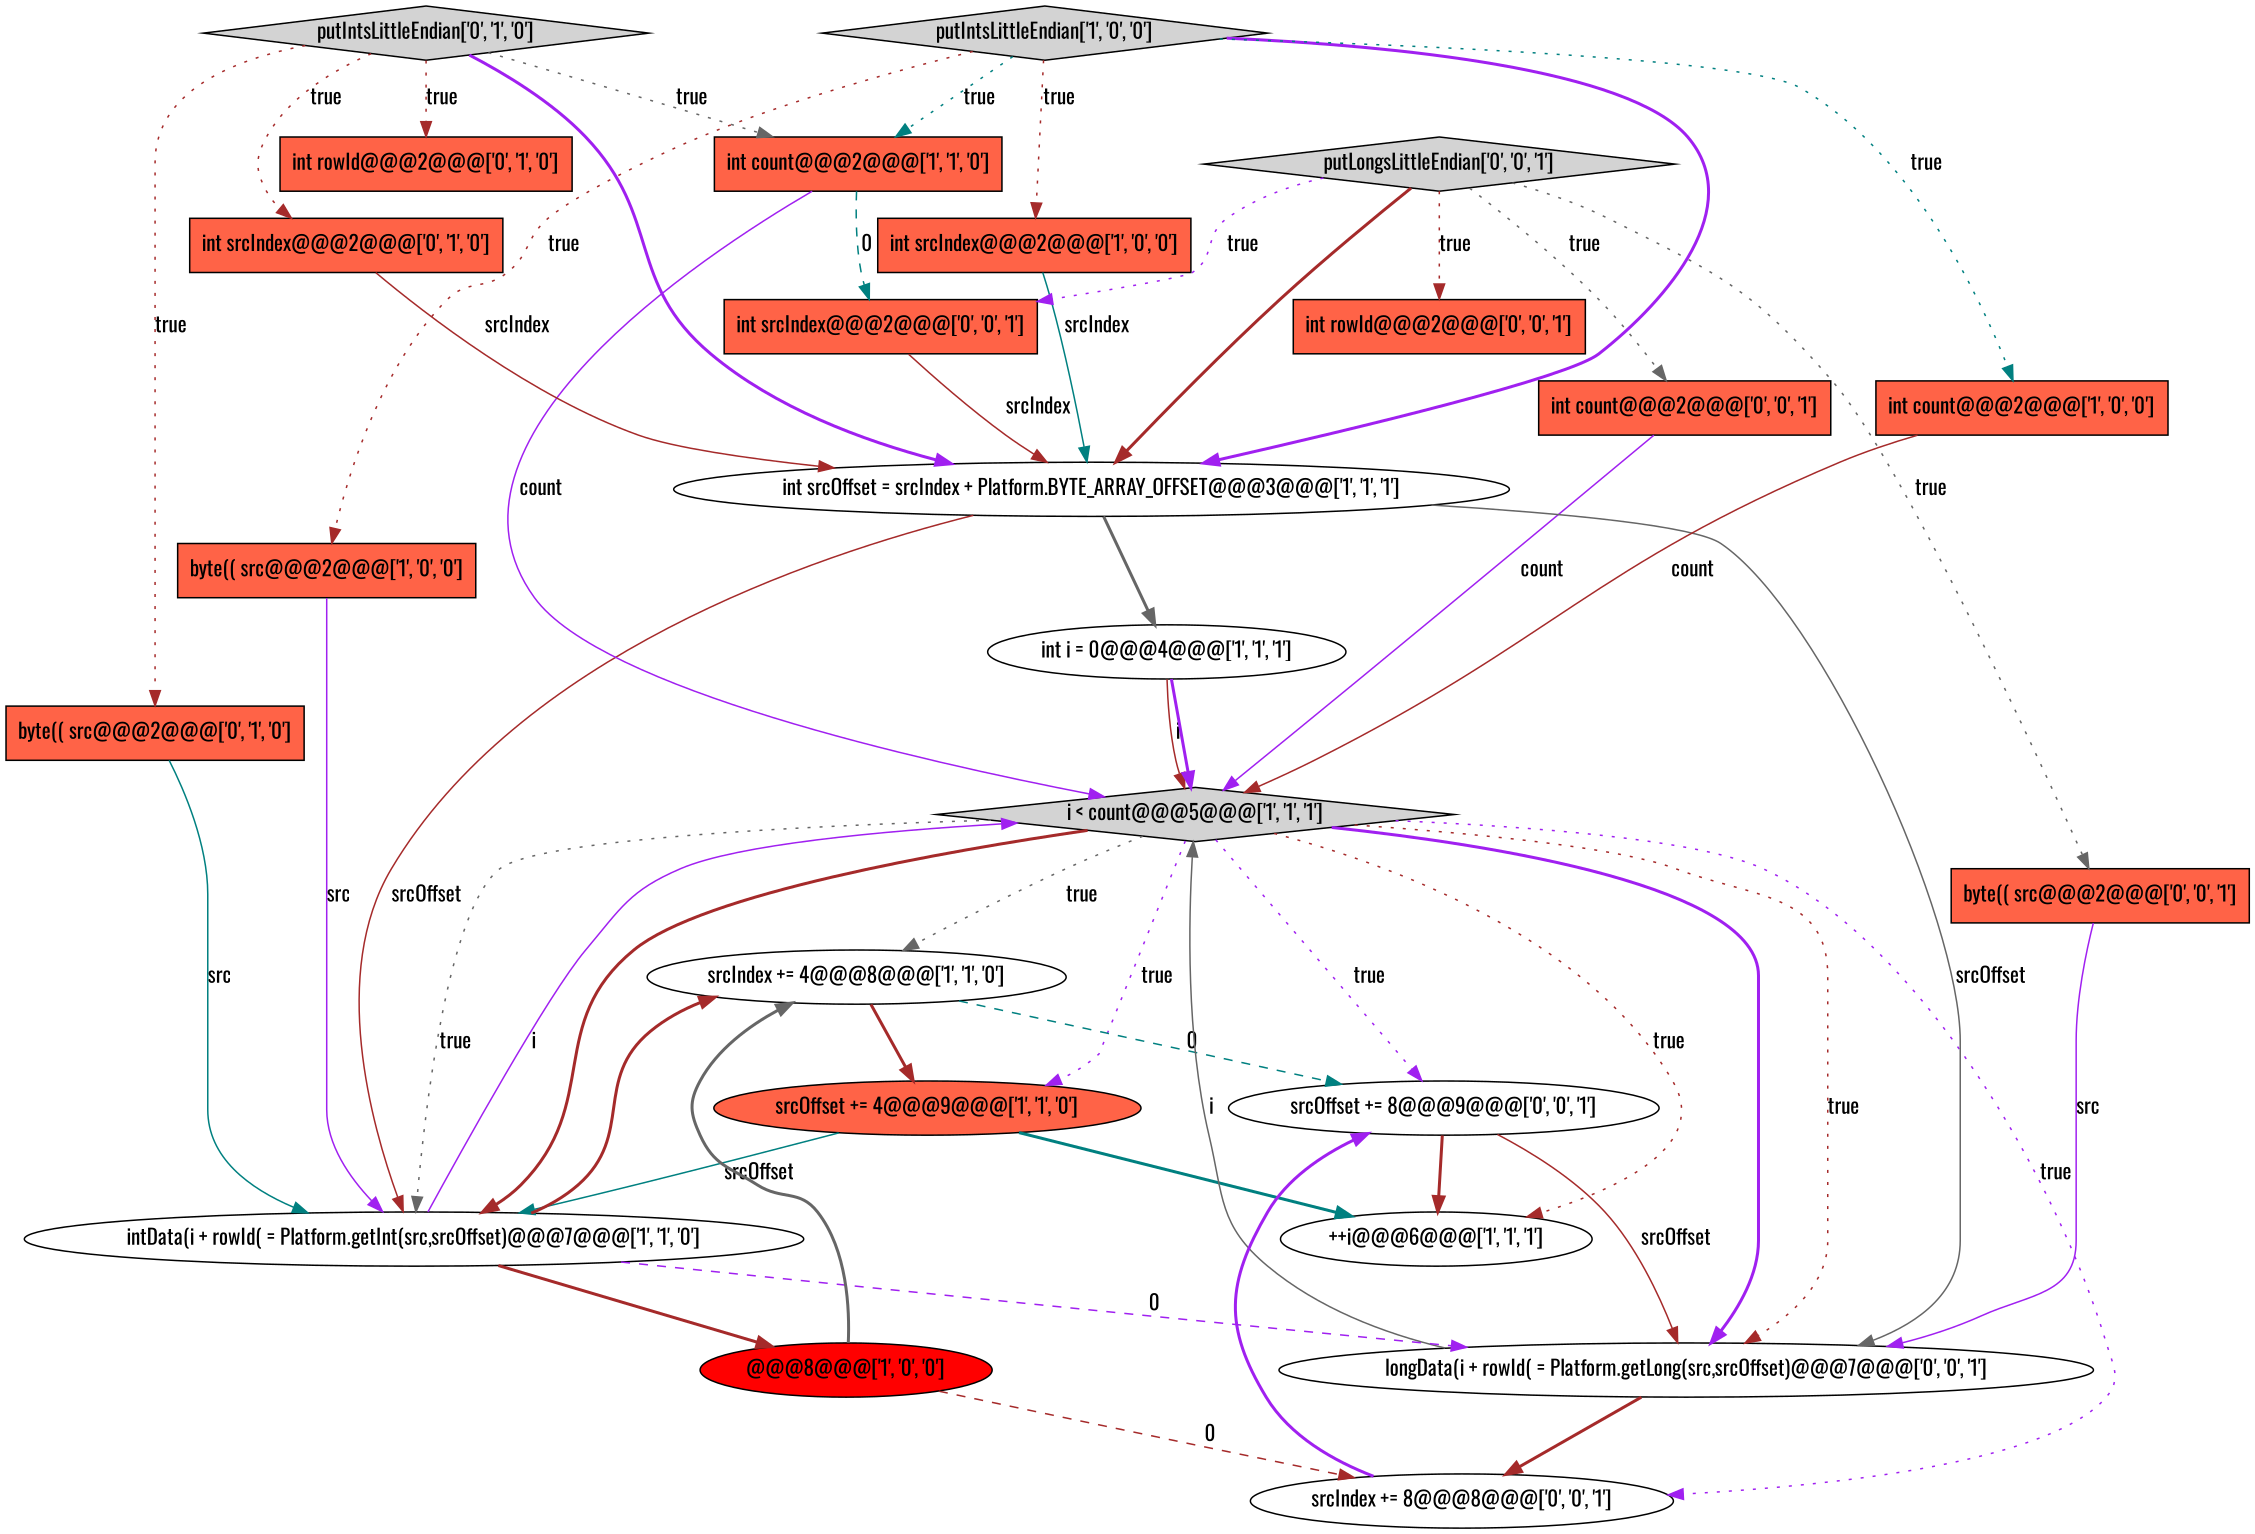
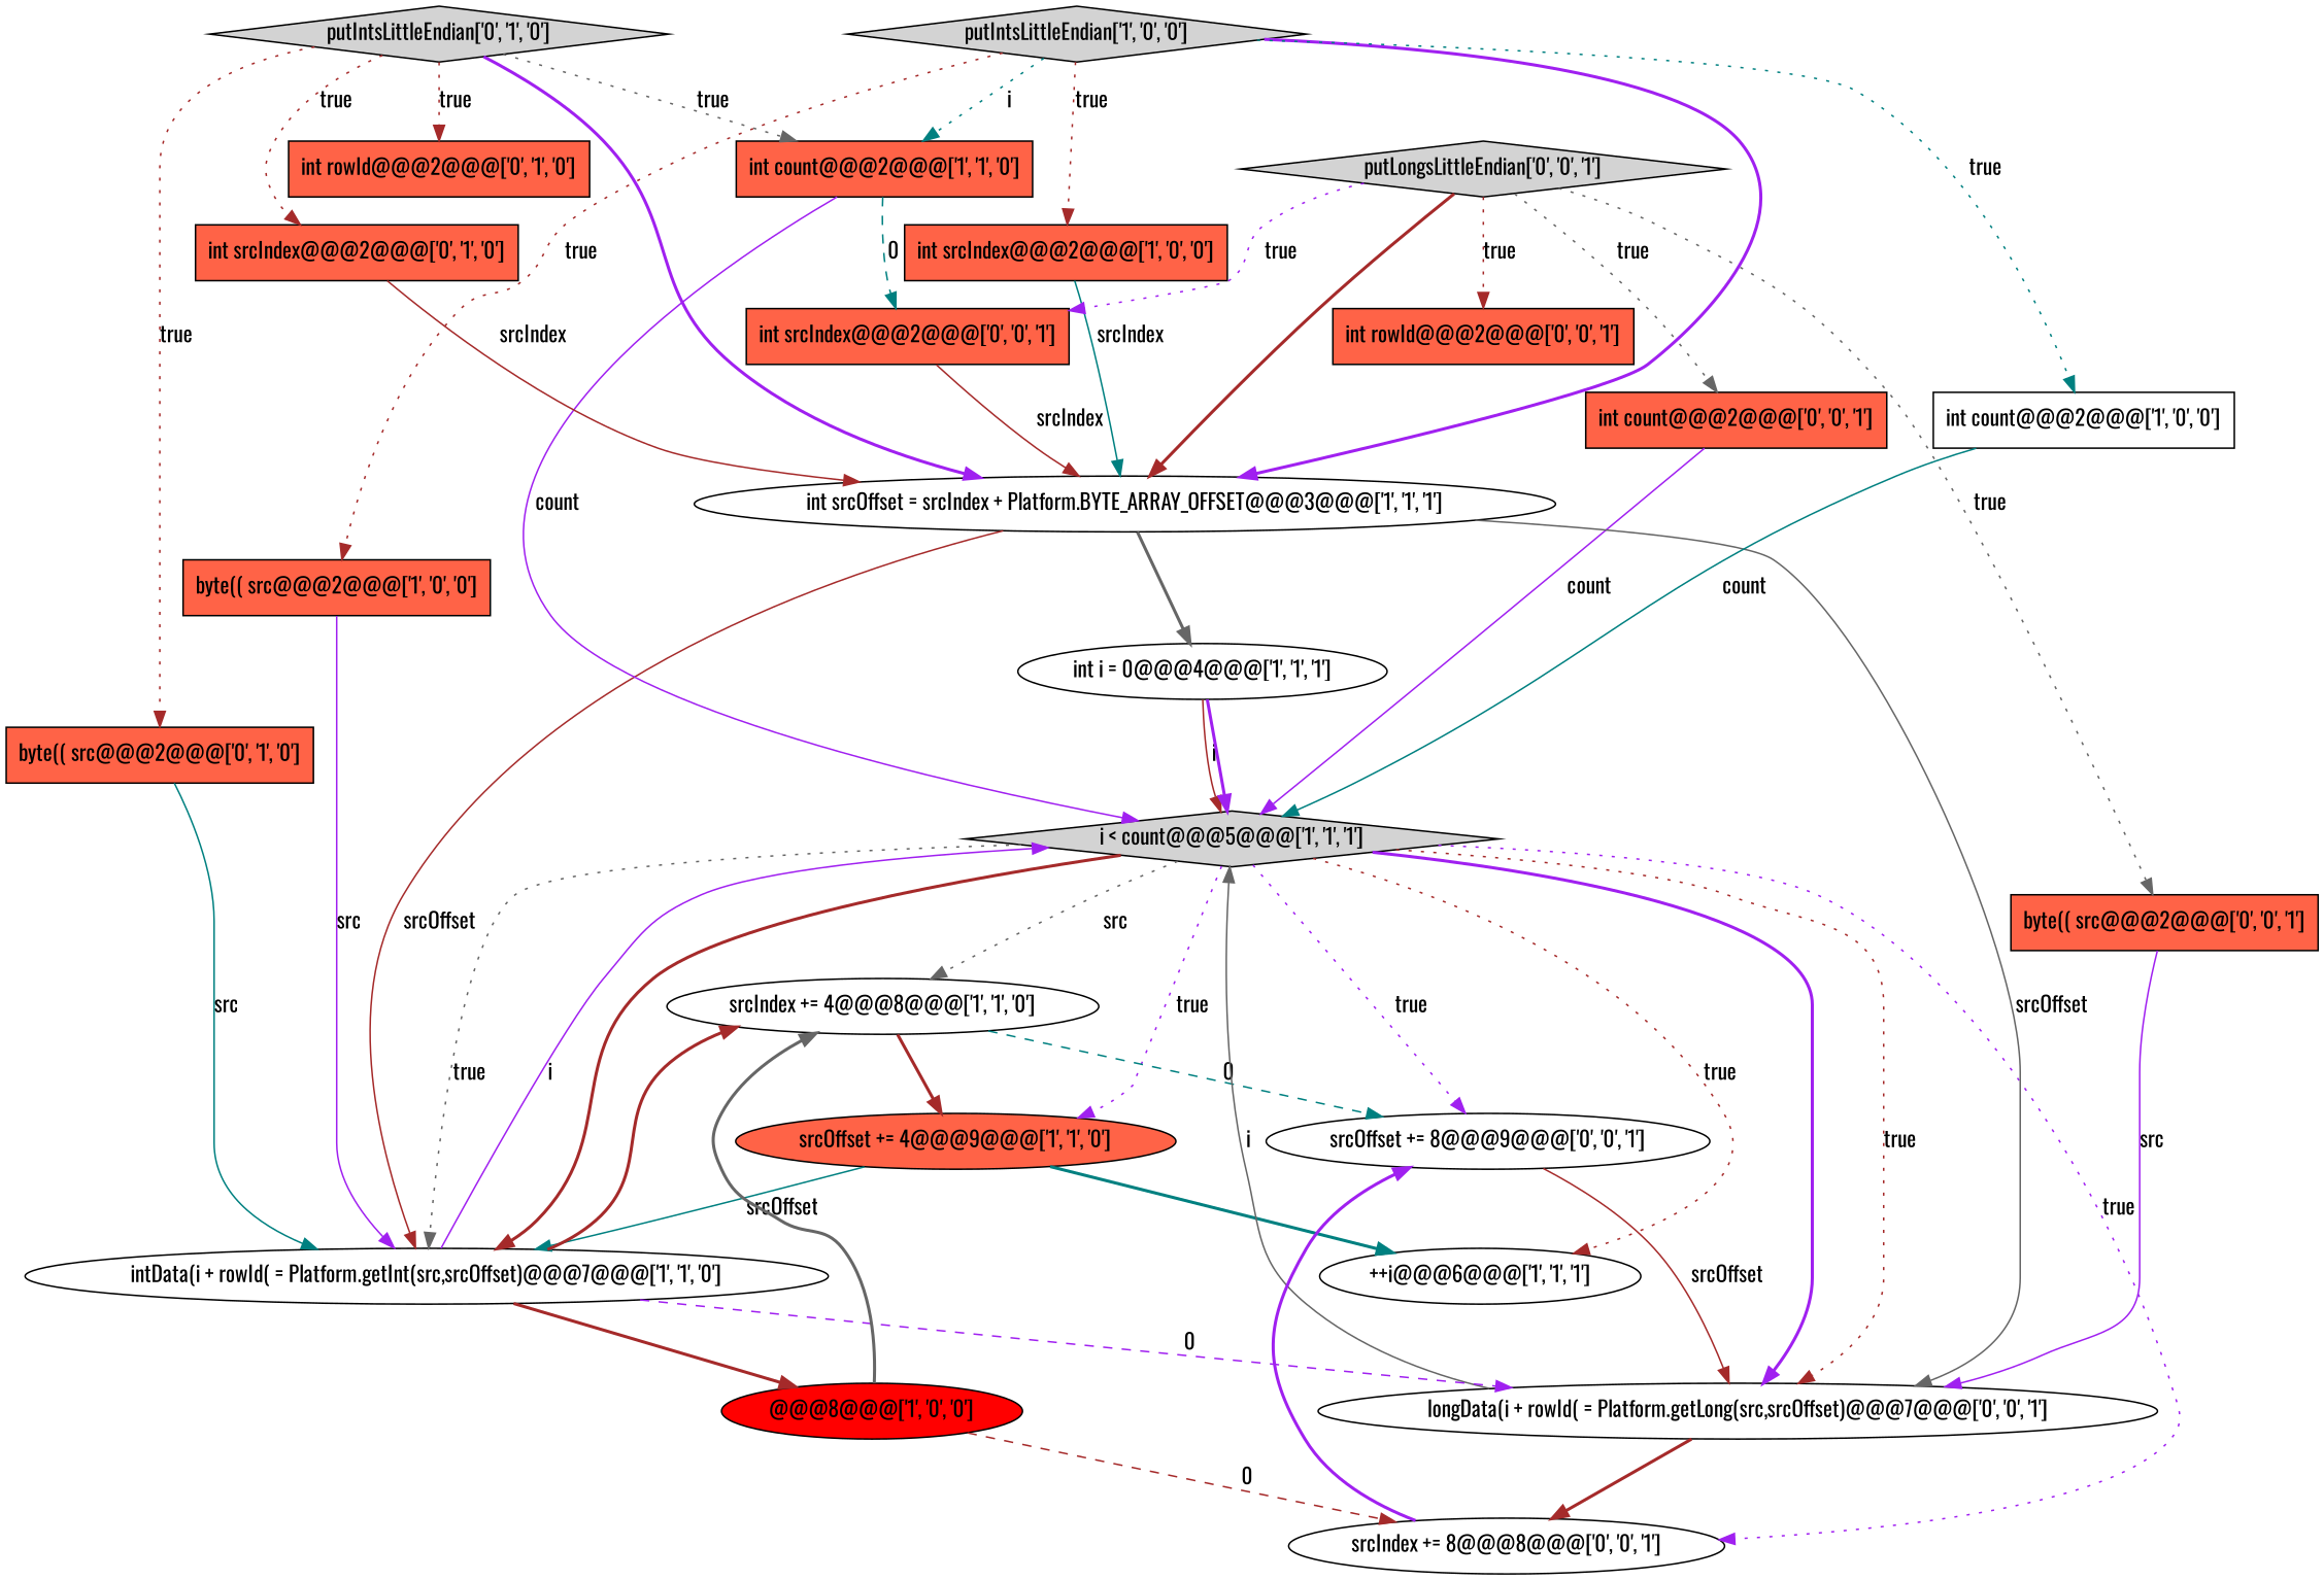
  digraph {
    fontname=Oswald
    node [fillcolor=tomato fontname=Oswald shape=box style=filled]
    edge [color=brown fontname=Oswald style=dotted]
    n1 [label="int count@@@2@@@['0', '0', '1']"]
    n2 [fillcolor=lightgray label="i < count@@@5@@@['1', '1', '1']" shape=diamond]
    n3 [fillcolor=white label="srcIndex += 4@@@8@@@['1', '1', '0']" shape=ellipse]
    n4 [fillcolor=white label="srcOffset += 8@@@9@@@['0', '0', '1']" shape=ellipse]
    n5 [label="srcOffset += 4@@@9@@@['1', '1', '0']" shape=ellipse]
    n6 [fillcolor=white label="++i@@@6@@@['1', '1', '1']" shape=ellipse]
    n7 [fillcolor=white label="longData(i + rowId( = Platform.getLong(src,srcOffset)@@@7@@@['0', '0', '1']" shape=ellipse]
    n8 [fillcolor=white label="intData(i + rowId( = Platform.getInt(src,srcOffset)@@@7@@@['1', '1', '0']" shape=ellipse]
    n9 [fillcolor=white label="srcIndex += 8@@@8@@@['0', '0', '1']" shape=ellipse]
    n10 [fillcolor=red label="@@@8@@@['1', '0', '0']" shape=ellipse]
    n11 [label="byte(( src@@@2@@@['0', '0', '1']"]
    n12 [fillcolor=lightgray label="putIntsLittleEndian['0', '1', '0']" shape=diamond]
    n13 [fillcolor=white label="int srcOffset = srcIndex + Platform.BYTE_ARRAY_OFFSET@@@3@@@['1', '1', '1']" shape=ellipse]
    n14 [label="int count@@@2@@@['1', '1', '0']"]
    n15 [label="int srcIndex@@@2@@@['0', '1', '0']"]
    n16 [label="int rowId@@@2@@@['0', '1', '0']"]
    n17 [label="byte(( src@@@2@@@['0', '1', '0']"]
    n18 [fillcolor=white label="int i = 0@@@4@@@['1', '1', '1']" shape=ellipse]
    n19 [label="int srcIndex@@@2@@@['0', '0', '1']"]
    n20 [label="int srcIndex@@@2@@@['1', '0', '0']"]
-   n21 [label="int count@@@2@@@['1', '0', '0']"]
+   n21 [fillcolor=white label="int count@@@2@@@['1', '0', '0']"]
    n22 [label="int rowId@@@2@@@['0', '0', '1']"]
    n23 [label="byte(( src@@@2@@@['1', '0', '0']"]
    n24 [fillcolor=lightgray label="putLongsLittleEndian['0', '0', '1']" shape=diamond]
    n25 [fillcolor=lightgray label="putIntsLittleEndian['1', '0', '0']" shape=diamond]
    n1 -> n2 [color=purple label=count style=solid]
-   n2 -> n3 [color=gray40 label=true]
+   n2 -> n3 [color=gray40 label=src]
    n2 -> n4 [color=purple label=true]
    n2 -> n5 [color=purple label=true]
    n2 -> n6 [label=true]
    n2 -> n7 [color=purple style=bold]
    n2 -> n7 [label=true]
    n2 -> n8 [style=bold]
    n2 -> n8 [color=gray40 label=true]
    n2 -> n9 [color=purple label=true]
    n3 -> n4 [color=teal label=0 style=dashed]
    n3 -> n5 [style=bold]
-   n4 -> n6 [style=bold]
    n4 -> n7 [label=srcOffset style=solid]
    n5 -> n6 [color=teal style=bold]
    n5 -> n8 [color=teal label=srcOffset style=solid]
    n7 -> n2 [color=gray40 label=i style=solid]
    n7 -> n9 [style=bold]
    n8 -> n2 [color=purple label=i style=solid]
    n8 -> n3 [style=bold]
    n8 -> n7 [color=purple label=0 style=dashed]
    n8 -> n10 [style=bold]
    n9 -> n4 [color=purple style=bold]
    n10 -> n3 [color=gray40 style=bold]
    n10 -> n9 [label=0 style=dashed]
    n11 -> n7 [color=purple label=src style=solid]
    n12 -> n13 [color=purple style=bold]
    n12 -> n14 [color=gray40 label=true]
    n12 -> n15 [label=true]
    n12 -> n16 [label=true]
    n12 -> n17 [label=true]
    n13 -> n7 [color=gray40 label=srcOffset style=solid]
    n13 -> n8 [label=srcOffset style=solid]
    n13 -> n18 [color=gray40 style=bold]
    n14 -> n2 [color=purple label=count style=solid]
    n14 -> n19 [color=teal label=0 style=dashed]
    n15 -> n13 [label=srcIndex style=solid]
    n17 -> n8 [color=teal label=src style=solid]
    n18 -> n2 [label=i style=solid]
    n18 -> n2 [color=purple style=bold]
    n19 -> n13 [label=srcIndex style=solid]
    n20 -> n13 [color=teal label=srcIndex style=solid]
-   n21 -> n2 [label=count style=solid]
+   n21 -> n2 [color=teal label=count style=solid]
    n23 -> n8 [color=purple label=src style=solid]
    n24 -> n1 [color=gray40 label=true]
    n24 -> n11 [color=gray40 label=true]
    n24 -> n13 [style=bold]
    n24 -> n19 [color=purple label=true]
    n24 -> n22 [label=true]
    n25 -> n13 [color=purple style=bold]
-   n25 -> n14 [color=teal label=true]
+   n25 -> n14 [color=teal label=i]
    n25 -> n20 [label=true]
    n25 -> n21 [color=teal label=true]
    n25 -> n23 [label=true]
  }
